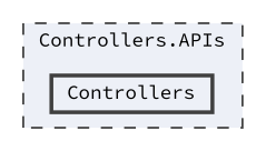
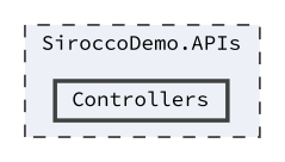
  digraph {
    compound=true
    fontname="Source Code Pro"
    n1 [color=grey25 fillcolor="#edf0f7" fontname="Source Code Pro" fontsize=10 height=0.2 label=Controllers shape=box style="filled,bold" width=0.4]
    subgraph cluster_1 {
      bgcolor="#edf0f7"
      fontsize=10
-     label="Controllers.APIs"
+     label="SiroccoDemo.APIs"
      pencolor=grey25
      style="filled,dashed"
      n1
    }
  }
